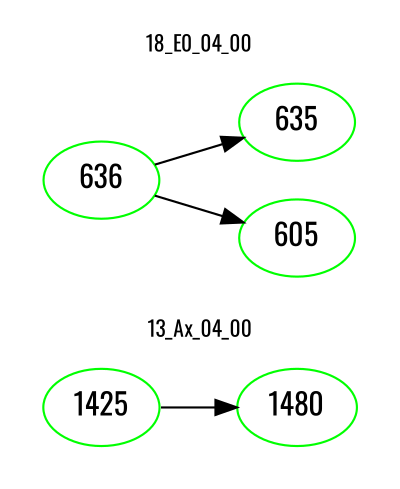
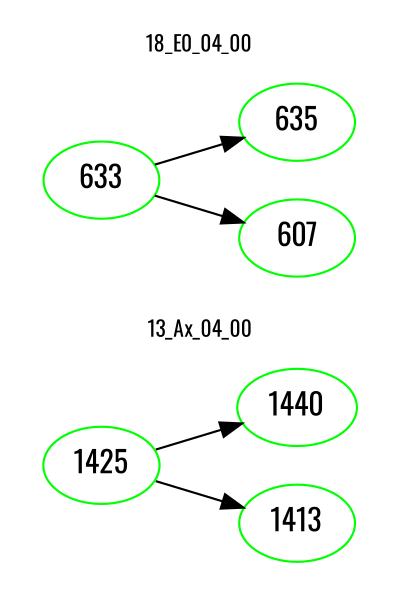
  digraph {
    fontname=Oswald
    rankdir=LR
    node [color=green fontname=Oswald]
    edge [color=black fontname=Oswald]
    n1 [label=1425]
-   n3 [label=1480]
-   n4 [label=636]
-   n5 [label=605]
+   n2 [label=1413]
+   n3 [label=1440]
+   n4 [label=633]
+   n5 [label=607]
    n6 [label=635]
    subgraph cluster_1 {
      color=white
      fontsize=10
      label="13_Ax_04_00"
      n1
+     n2
      n3
    }
    subgraph cluster_2 {
      color=white
      fontsize=10
      label="18_E0_04_00"
      n4
      n5
      n6
    }
+   n1 -> n2
    n1 -> n3
    n4 -> n5
    n4 -> n6
  }
